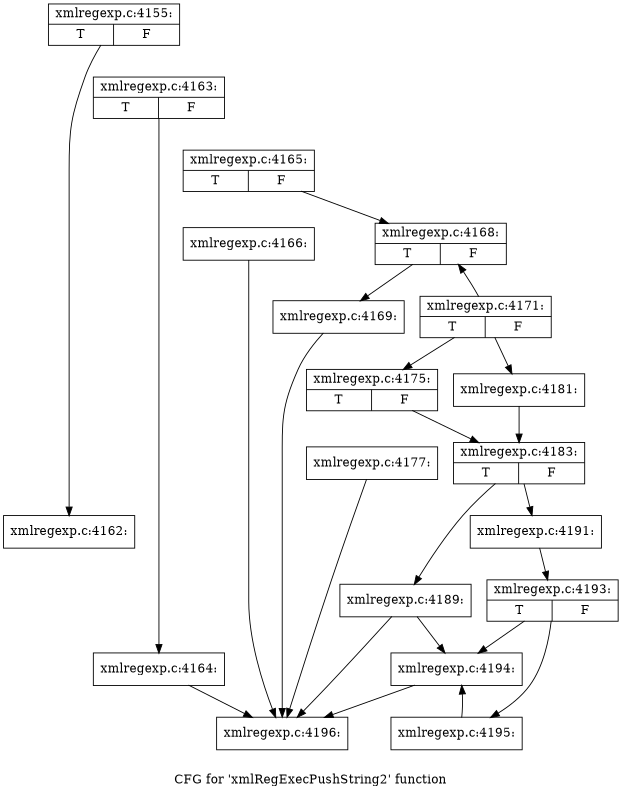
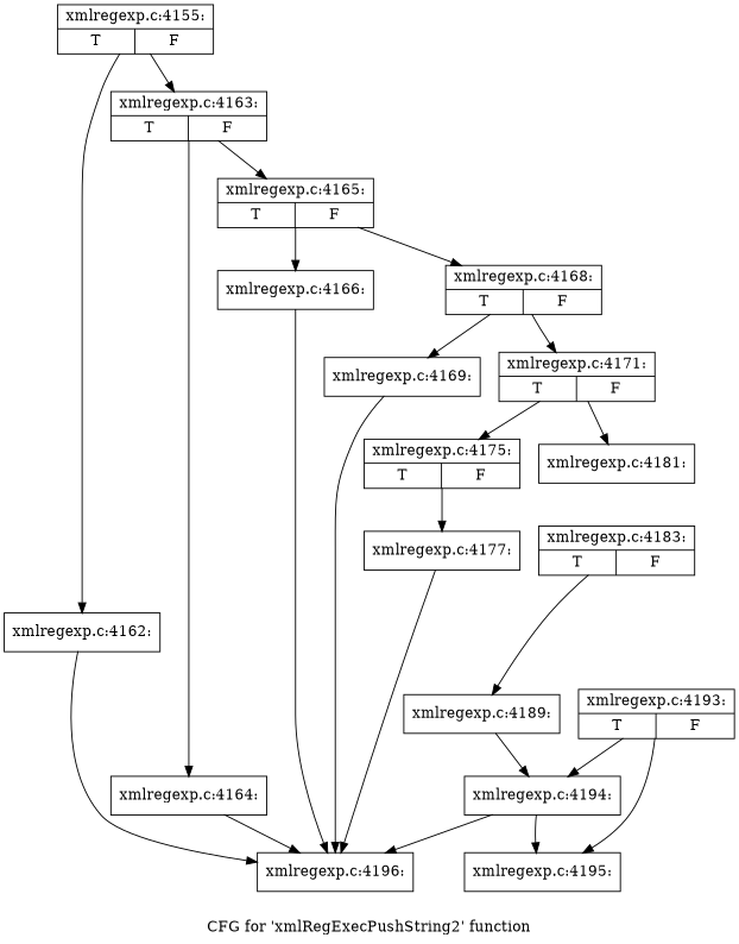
  digraph {
    label="CFG for 'xmlRegExecPushString2' function"
    node [shape=record]
    n1 [label="{xmlregexp.c:4155:|{<s0>T|<s1>F}}"]
    n2 [label="{xmlregexp.c:4162:}"]
    n3 [label="{xmlregexp.c:4163:|{<s0>T|<s1>F}}"]
    n4 [label="{xmlregexp.c:4196:}"]
    n5 [label="{xmlregexp.c:4164:}"]
    n6 [label="{xmlregexp.c:4165:|{<s0>T|<s1>F}}"]
    n7 [label="{xmlregexp.c:4166:}"]
    n8 [label="{xmlregexp.c:4168:|{<s0>T|<s1>F}}"]
    n9 [label="{xmlregexp.c:4169:}"]
    n10 [label="{xmlregexp.c:4171:|{<s0>T|<s1>F}}"]
    n11 [label="{xmlregexp.c:4175:|{<s0>T|<s1>F}}"]
    n12 [label="{xmlregexp.c:4181:}"]
    n13 [label="{xmlregexp.c:4177:}"]
    n14 [label="{xmlregexp.c:4183:|{<s0>T|<s1>F}}"]
    n15 [label="{xmlregexp.c:4189:}"]
-   n16 [label="{xmlregexp.c:4191:}"]
    n17 [label="{xmlregexp.c:4194:}"]
    n18 [label="{xmlregexp.c:4193:|{<s0>T|<s1>F}}"]
    n19 [label="{xmlregexp.c:4195:}"]
    n1 -> n2
-   n15 -> n4
+   n1 -> n3
+   n2 -> n4
    n3 -> n5
+   n3 -> n6
    n5 -> n4
+   n6 -> n7
    n6 -> n8
    n7 -> n4
    n8 -> n9
-   n10 -> n8
+   n8 -> n10
    n9 -> n4
    n10 -> n11
    n10 -> n12
-   n11 -> n14
-   n12 -> n14
+   n11 -> n13
    n13 -> n4
    n14 -> n15
-   n14 -> n16
    n15 -> n17
-   n16 -> n18
    n17 -> n4
-   n19 -> n17
+   n17 -> n19
    n18 -> n17
    n18 -> n19
  }
